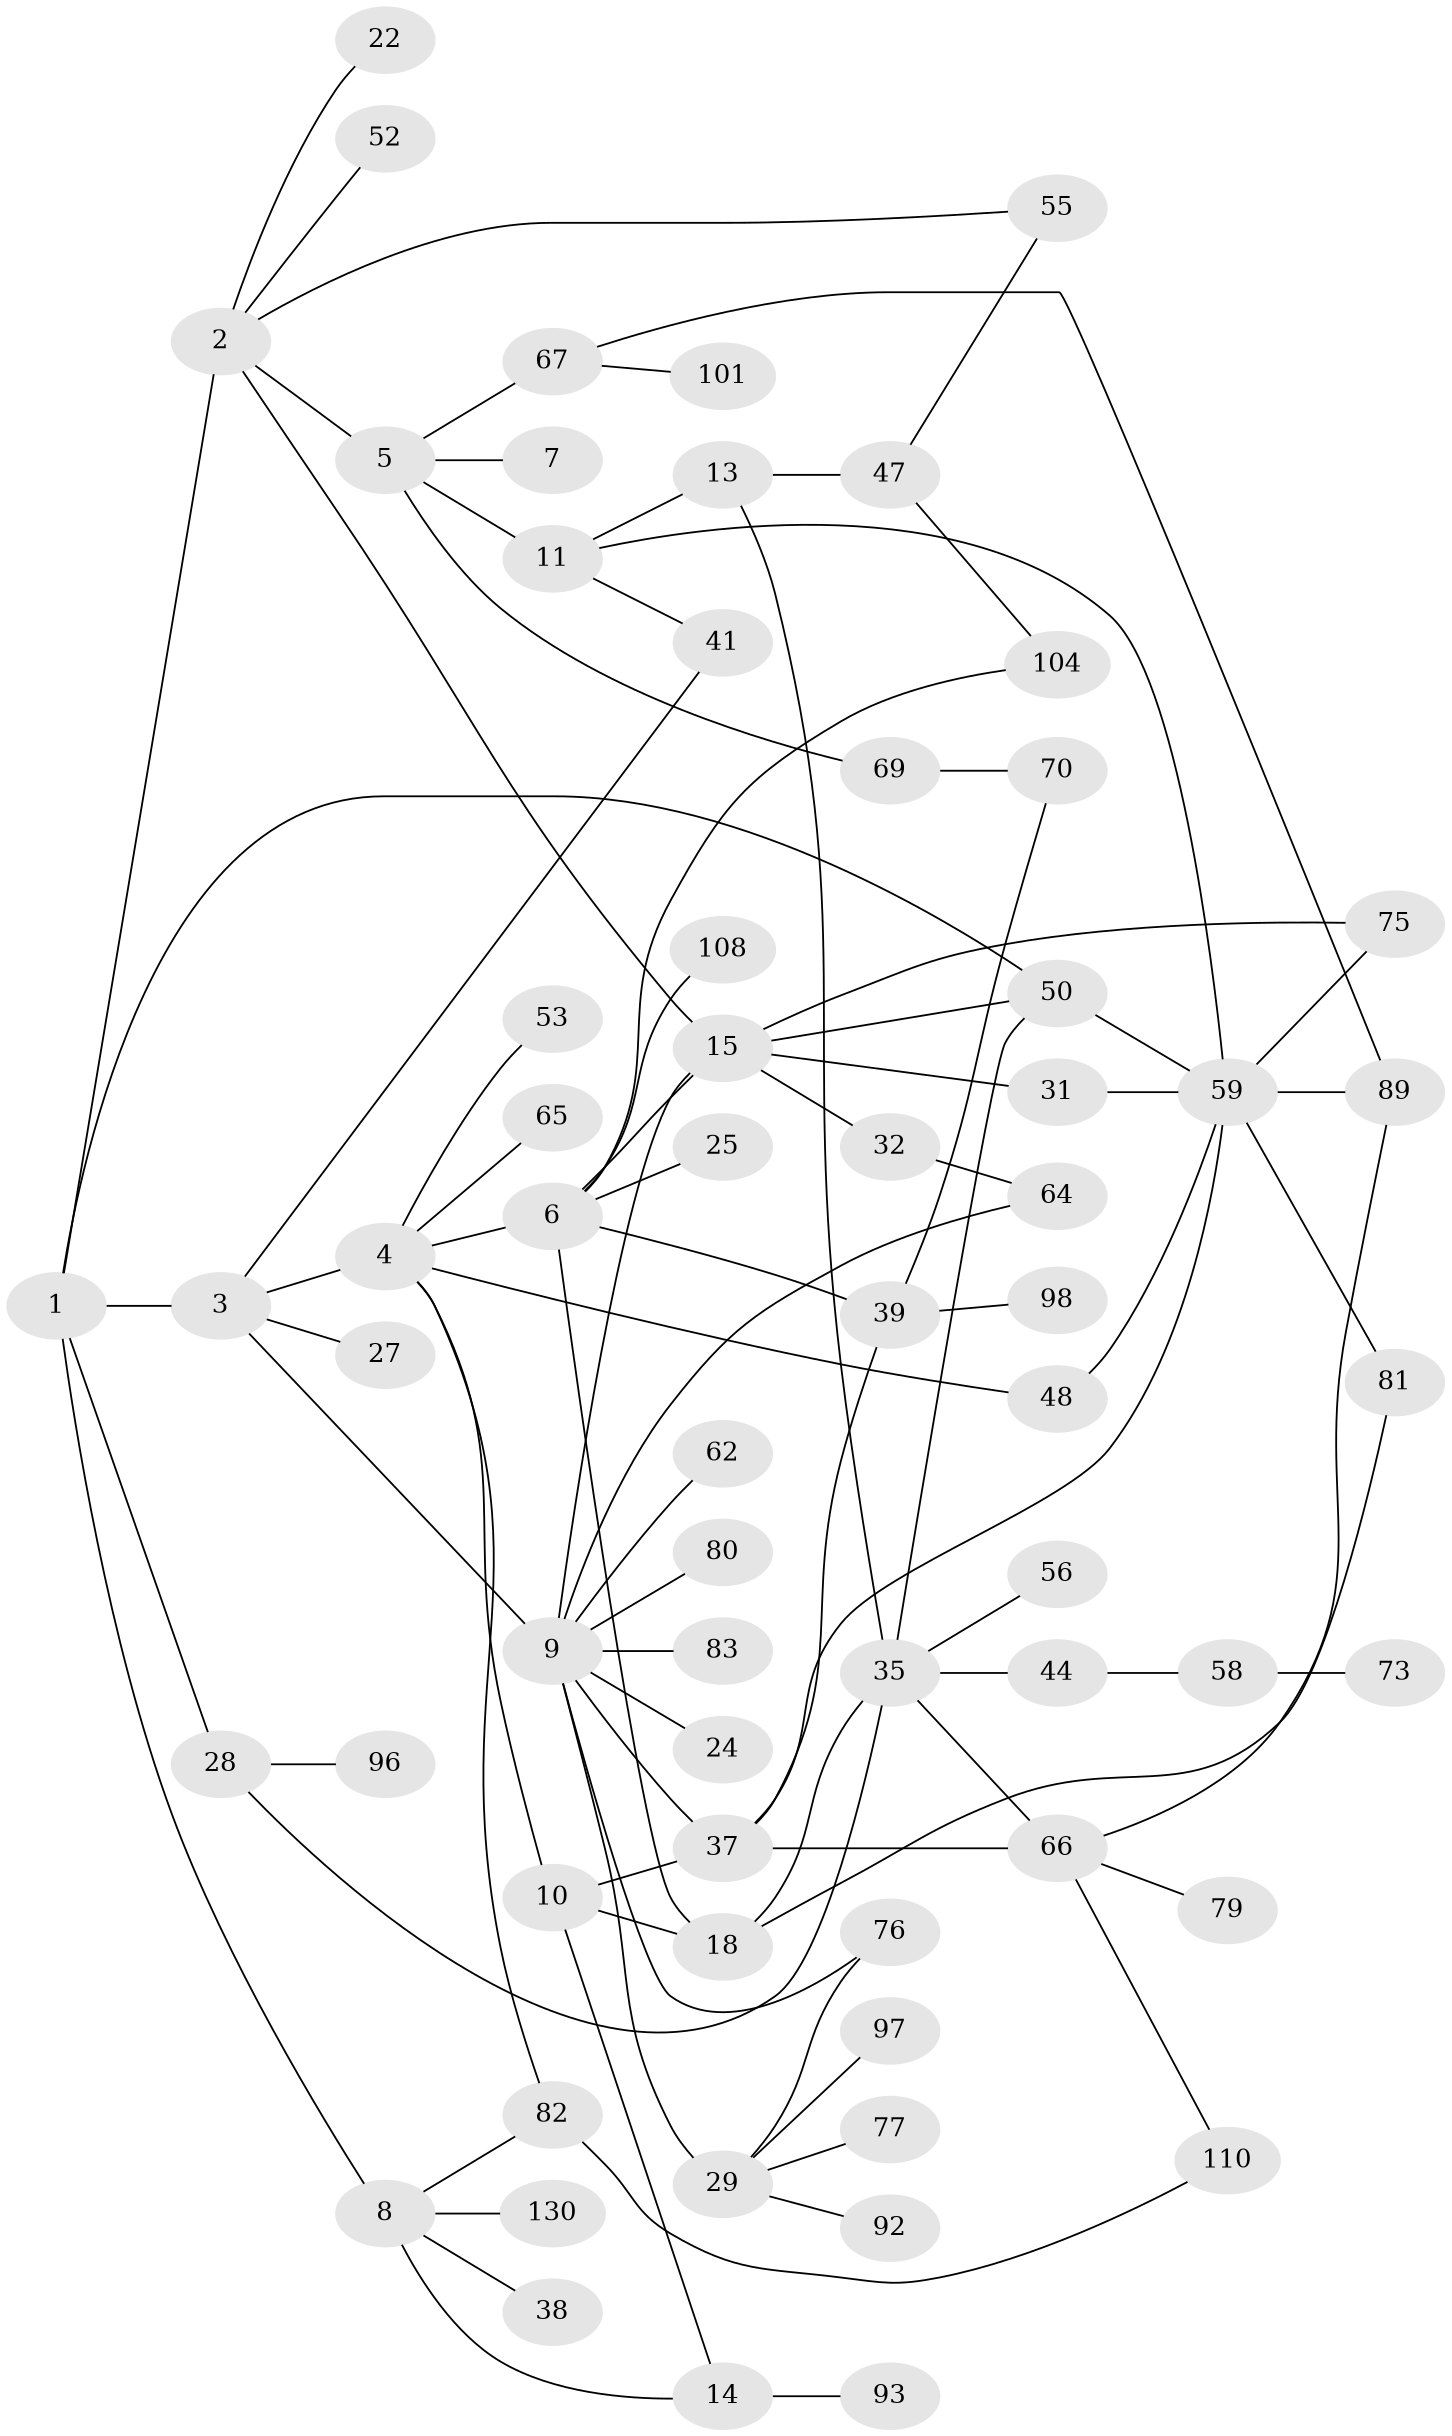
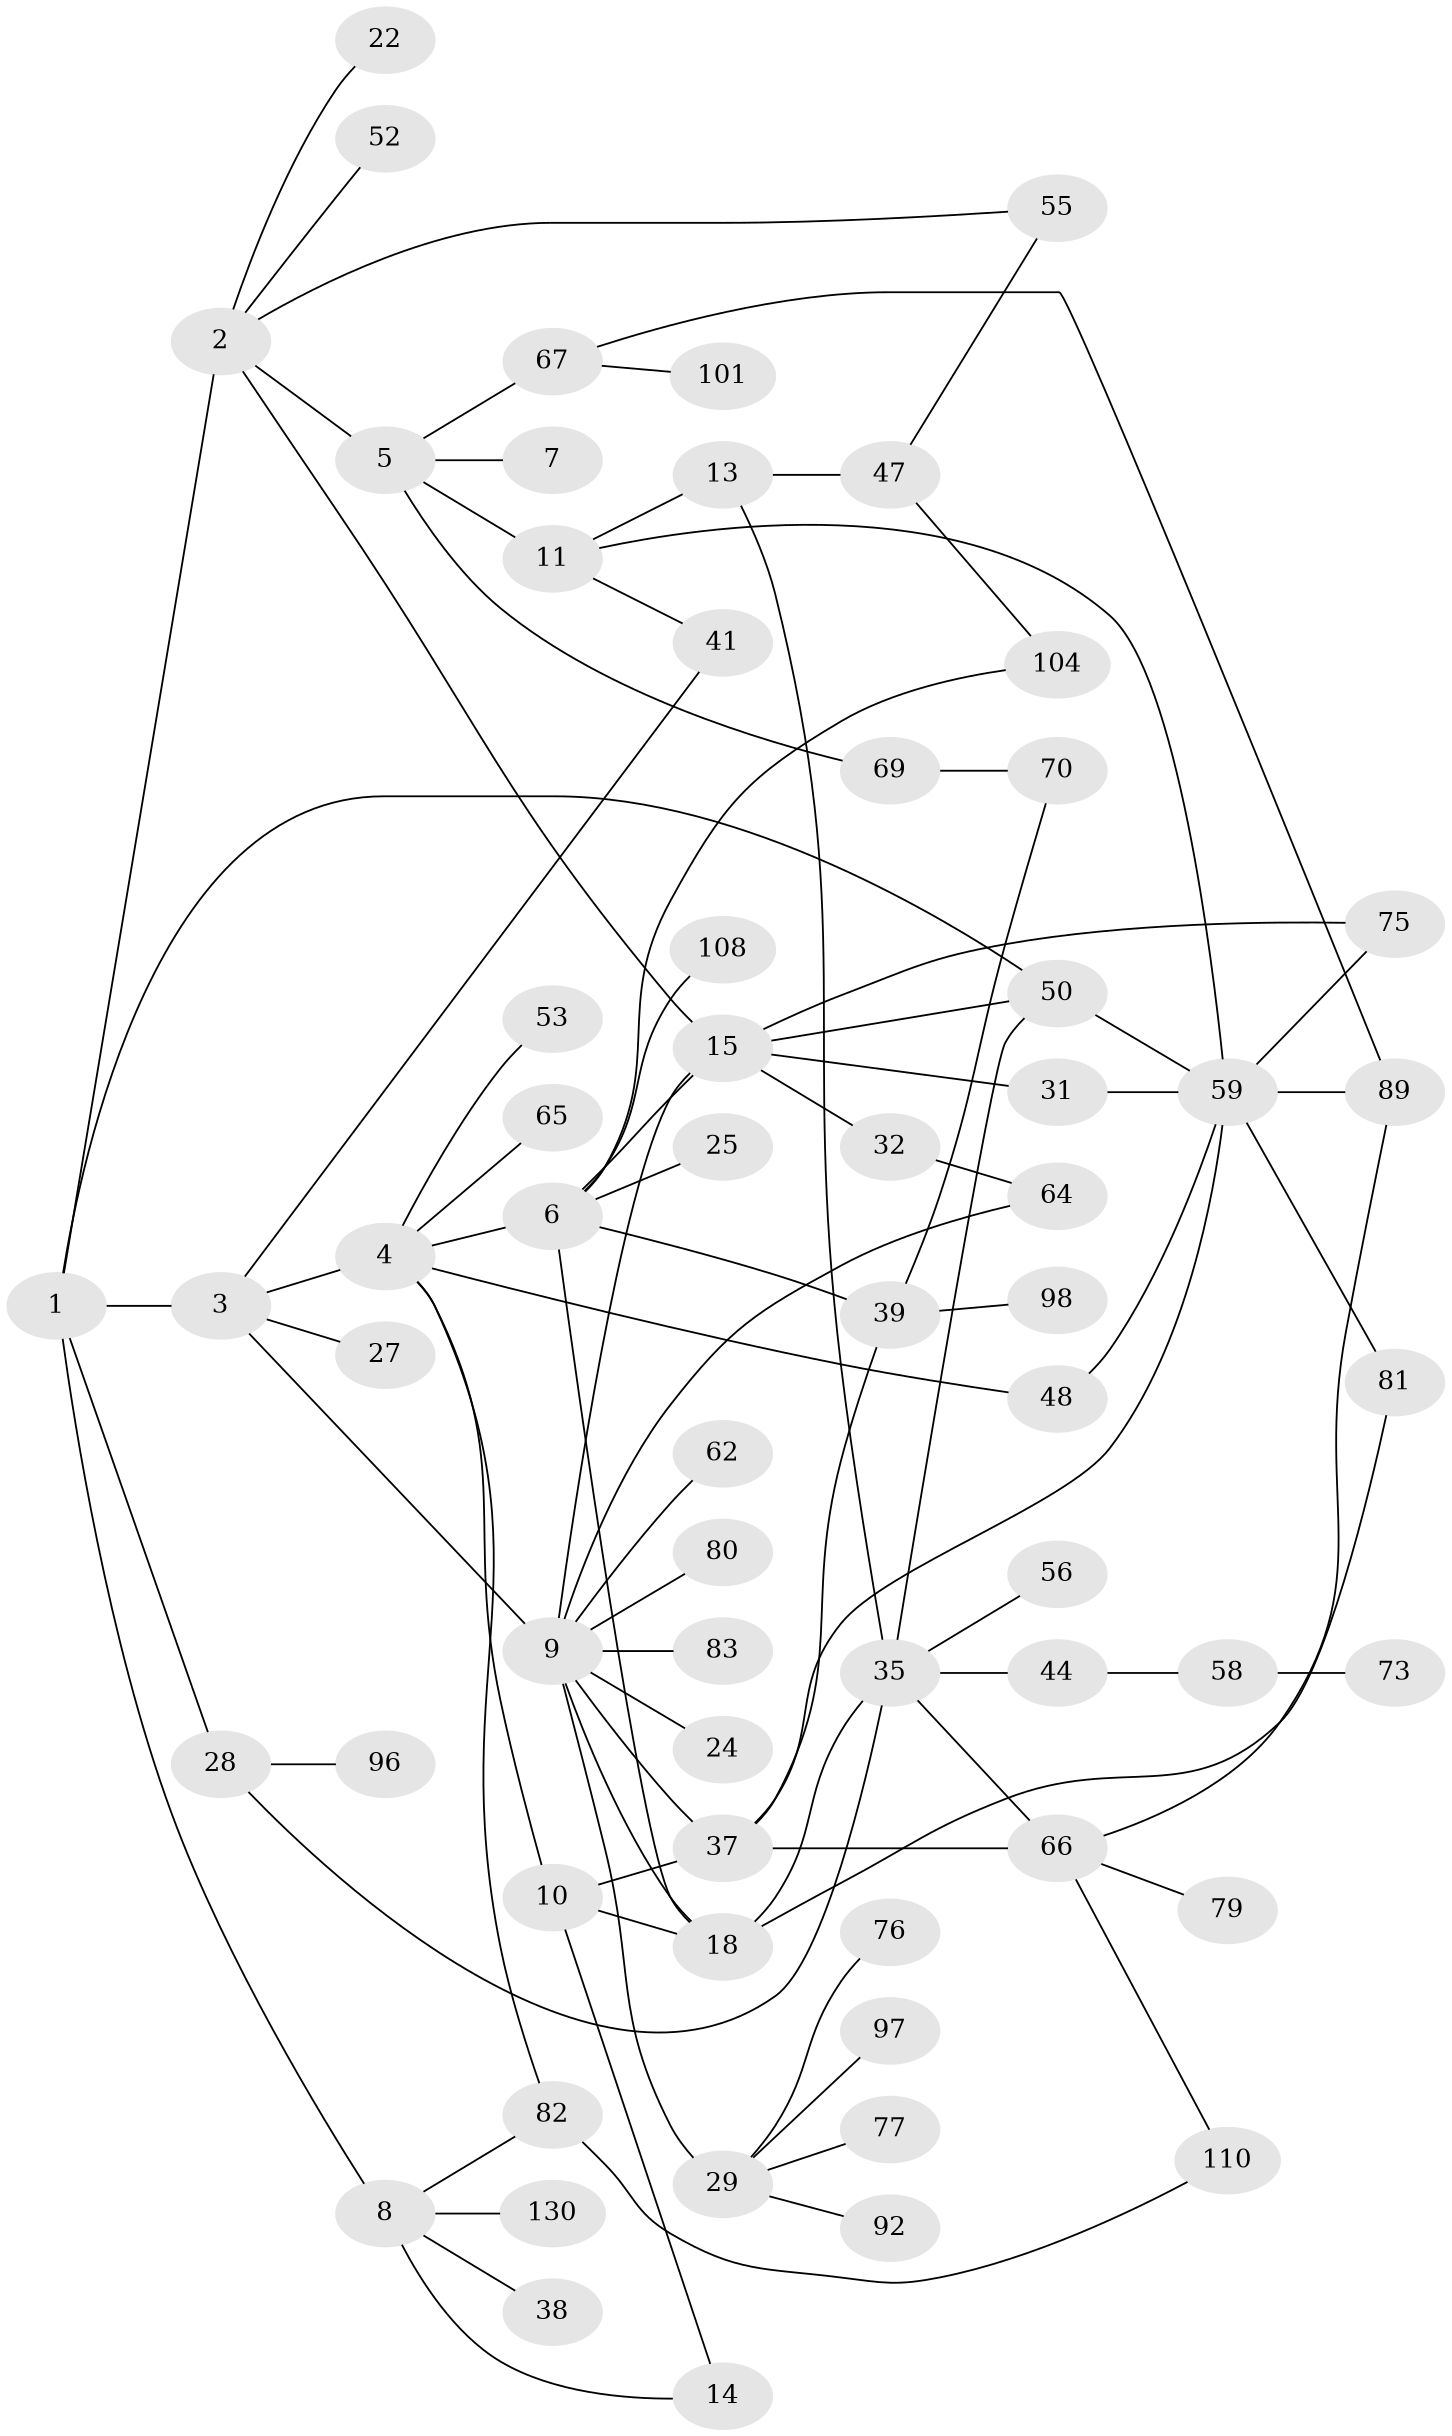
  graph {
    rankdir=LR
    node [color=gray90 style=filled]
    1 [super="+20"]
    2
    3
    8 [super="+87"]
    28 [super="+94+91"]
    50 [super="+51"]
    5
    15 [super="+17"]
    22 [super="+42"]
    52
    55
    4 [super="+16"]
    9 [super="+19+78+23"]
    27
    41
    82 [super="+85"]
    14 [super="+72+102"]
    n18 [label=38]
    130
    35 [super="+43"]
    96
    59 [super="+71+126"]
    7
    11 [super="+57"]
    67
    69 [super="+103"]
    31 [super="+33"]
    32 [super="+49+111"]
    75
    6 [super="+12+21"]
    10
    48
    53
    65 [super="+129"]
    18 [super="+34"]
    24 [super="+114"]
    29 [super="+46+40"]
    37 [super="+38"]
    62
    64
    80
    83
    25
    39 [super="+60"]
    104
    108
    110
    13 [super="+45"]
    n49 [label=89 super="+113"]
    101 [super="+107"]
    70 [super="+99"]
    81
    98 [super="+127"]
-   93
    76 [super="+89"]
    77 [super="+122"]
    92
    97
    66 [super="+68"]
    47 [super="+86"]
    44
    56 [super="+121"]
    58
    79 [super="+106"]
    73
    1 -- 2
    1 -- 3
    1 -- 8
    1 -- 28
    1 -- 50
    2 -- 5
    2 -- 15
    2 -- 22
    2 -- 52
    2 -- 55
    3 -- 4
    3 -- 9
    3 -- 27
    3 -- 41
    8 -- 82
    8 -- 14
    8 -- n18
    8 -- 130
    28 -- 35
    28 -- 96
    50 -- 59
    5 -- 7
    5 -- 11
    5 -- 67
    5 -- 69
    15 -- 50
    15 -- 31
    15 -- 32
    15 -- 75
    4 -- 82
    4 -- 6
    4 -- 10
    4 -- 48
    4 -- 53
    4 -- 65
    9 -- 15
-   9 -- 76
+   9 -- 18
    9 -- 24
    9 -- 29
    9 -- 37
    9 -- 62
    9 -- 64
    9 -- 80
    9 -- 83
    82 -- 110
-   14 -- 93
    35 -- 50
    35 -- 66
    35 -- 44
    35 -- 56
    59 -- 75
    59 -- n49
    59 -- 81
    11 -- 41
    11 -- 59
    11 -- 13
    67 -- n49
    67 -- 101
    69 -- 70
    31 -- 59
    32 -- 64
    6 -- 15
    6 -- 18
    6 -- 25
    6 -- 39
    6 -- 104
    6 -- 108
    10 -- 14
    10 -- 18
    10 -- 37
    48 -- 59
    18 -- 35
    18 -- 81
    29 -- 76
    29 -- 77
    29 -- 92
    29 -- 97
    37 -- 59
    37 -- 39
    37 -- 66
    39 -- 70
    39 -- 98
    13 -- 35
    13 -- 47
    66 -- 110
    66 -- n49
    66 -- 79
    47 -- 55
    47 -- 104
    44 -- 58
    58 -- 73
  }
